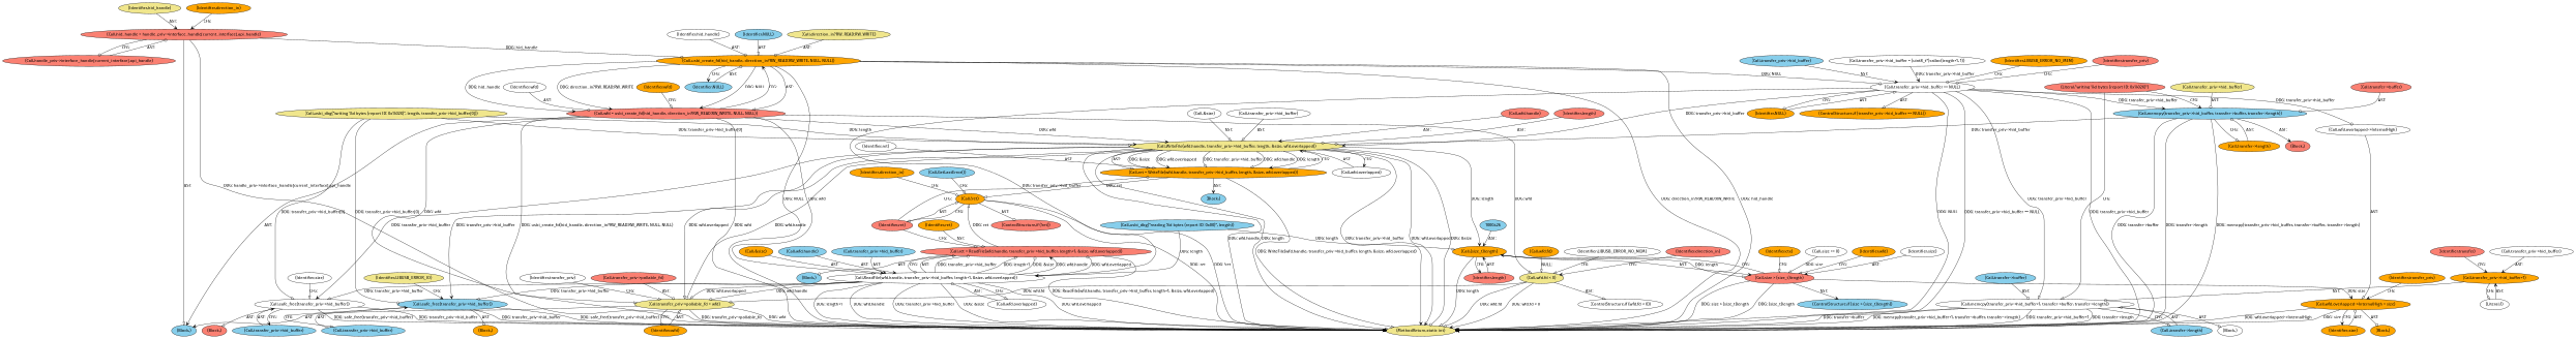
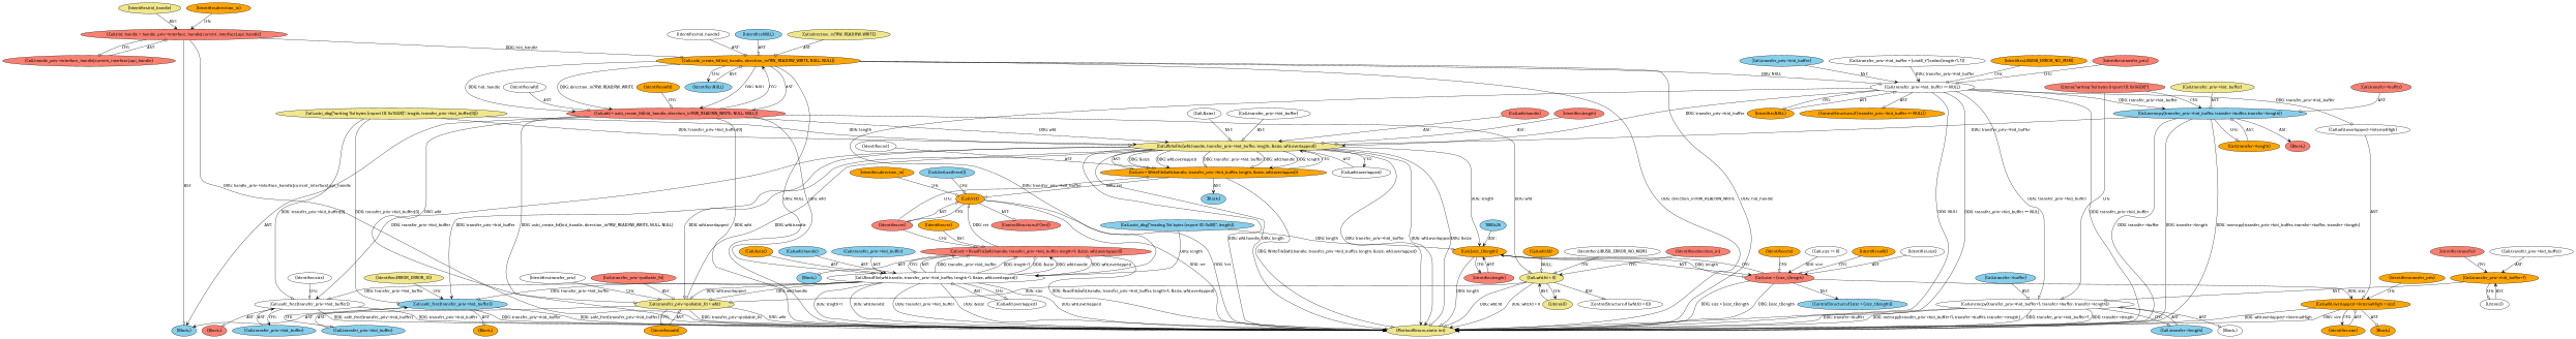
  digraph {
    fontname="Fira Sans"
    node [fillcolor=orange fontname="Fira Sans" style=filled]
    edge [arrowhead=onormal fontname="Fira Sans"]
    n1 [label="(Call,usbi_create_fd(hid_handle, direction_in?RW_READ:RW_WRITE, NULL, NULL))"]
    n2 [fillcolor=salmon label="(Call,wfd = usbi_create_fd(hid_handle, direction_in?RW_READ:RW_WRITE, NULL, NULL))"]
    n3 [fillcolor=white label="(Call,transfer_priv->hid_buffer == NULL)"]
    n4 [fillcolor=khaki label="(MethodReturn,static int)"]
    n5 [fillcolor=skyblue label="(Identifier,NULL)"]
    n6 [fillcolor=skyblue label="(Block,)"]
    n7 [fillcolor=khaki label="(Call,wfd.fd < 0)"]
    n8 [fillcolor=khaki label="(Call,transfer_priv->pollable_fd = wfd)"]
    n9 [fillcolor=white label="(Call,ReadFile(wfd.handle, transfer_priv->hid_buffer, length+1, &size, wfd.overlapped))"]
    n10 [fillcolor=khaki label="(Call,WriteFile(wfd.handle, transfer_priv->hid_buffer, length, &size, wfd.overlapped))"]
    n11 [fillcolor=white label="(Call,memcpy(transfer_priv->hid_buffer+1, transfer->buffer, transfer->length))"]
    n12 [fillcolor=skyblue label="(Call,memcpy(transfer_priv->hid_buffer, transfer->buffer, transfer->length))"]
    n13 [label="(Identifier,NULL)"]
    n14 [label="(ControlStructure,if (transfer_priv->hid_buffer == NULL))"]
    n15 [fillcolor=white label="(Call,wfd.overlapped->InternalHigh)"]
    n16 [fillcolor=salmon label="(Call,hid_handle = handle_priv->interface_handle[current_interface].api_handle)"]
    n17 [fillcolor=salmon label="(Call,handle_priv->interface_handle[current_interface].api_handle)"]
    n18 [fillcolor=white label="(ControlStructure,if (wfd.fd < 0))"]
+   n19 [fillcolor=khaki label="(Literal,0)"]
    n20 [label="(Identifier,wfd)"]
    n21 [fillcolor=salmon label="(Call,ret = ReadFile(wfd.handle, transfer_priv->hid_buffer, length+1, &size, wfd.overlapped))"]
    n22 [fillcolor=skyblue label="(Call,safe_free(transfer_priv->hid_buffer))"]
    n23 [fillcolor=white label="(Call,safe_free(transfer_priv->hid_buffer))"]
    n24 [fillcolor=white label="(Call,wfd.overlapped)"]
    n25 [label="(Call,ret = WriteFile(wfd.handle, transfer_priv->hid_buffer, length, &size, wfd.overlapped))"]
    n26 [label="(Call,(size_t)length)"]
    n27 [fillcolor=white label="(Call,wfd.overlapped)"]
    n28 [label="(Call,!ret)"]
    n29 [fillcolor=skyblue label="(Block,)"]
    n30 [fillcolor=skyblue label="(Call,transfer_priv->hid_buffer)"]
    n31 [label="(Block,)"]
    n32 [fillcolor=salmon label="(Block,)"]
    n33 [fillcolor=skyblue label="(Call,transfer_priv->hid_buffer)"]
    n34 [fillcolor=salmon label="(ControlStructure,if (!ret))"]
    n35 [fillcolor=salmon label="(Identifier,ret)"]
    n36 [fillcolor=skyblue label="(Block,)"]
    n37 [fillcolor=salmon label="(Call,size > (size_t)length)"]
    n38 [fillcolor=salmon label="(Identifier,length)"]
    n39 [label="(Call,wfd.overlapped->InternalHigh = size)"]
    n40 [fillcolor=skyblue label="(ControlStructure,if (size > (size_t)length))"]
    n41 [label="(Identifier,size)"]
    n42 [label="(Block,)"]
    n43 [fillcolor=skyblue label="(Call,transfer->length)"]
    n44 [fillcolor=white label="(Block,)"]
    n45 [label="(Call,transfer_priv->hid_buffer+1)"]
    n46 [fillcolor=white label="(Literal,1)"]
    n47 [label="(Call,transfer->length)"]
    n48 [fillcolor=salmon label="(Block,)"]
    n49 [fillcolor=skyblue label="(Call,transfer->buffer)"]
    n50 [fillcolor=skyblue label="(Call,GetLastError())"]
    n51 [fillcolor=white label="(Call,&size)"]
    n52 [fillcolor=skyblue label="(Call,usbi_dbg(\"reading %d bytes (report ID: 0x00)\", length))"]
    n53 [label="(Identifier,transfer_priv)"]
    n54 [fillcolor=white label="(Identifier,size)"]
    n55 [fillcolor=white label="(Call,transfer_priv->hid_buffer)"]
    n56 [fillcolor=salmon label="(Literal,\"writing %d bytes (report ID: 0x%02X)\")"]
-   n57 [fillcolor=khaki label="(Identifier,LIBUSB_ERROR_IO)"]
+   n57 [fillcolor=khaki label="(Identifier,ERROR_ERROR_IO)"]
    n58 [label="(Call,wfd.fd)"]
    n59 [label="(Identifier,ctx)"]
    n60 [label="(Call,&size)"]
    n61 [fillcolor=white label="(Identifier,transfer_priv)"]
    n62 [fillcolor=khaki label="(Call,transfer_priv->hid_buffer)"]
    n63 [fillcolor=skyblue label="(Call,transfer_priv->hid_buffer)"]
    n64 [fillcolor=white label="(Call,transfer_priv->hid_buffer)"]
    n65 [fillcolor=khaki label="(Identifier,hid_handle)"]
    n66 [fillcolor=white label="(Call,transfer_priv->hid_buffer = (uint8_t*)calloc(length+1, 1))"]
    n67 [label="(Identifier,LIBUSB_ERROR_NO_MEM)"]
    n68 [fillcolor=salmon label="(Identifier,transfer)"]
    n69 [fillcolor=white label="(Identifier,wfd)"]
    n70 [fillcolor=skyblue label="(Identifier,NULL)"]
    n71 [fillcolor=skyblue label="(Call,wfd.handle)"]
    n72 [fillcolor=white label="(Identifier,ret)"]
    n73 [fillcolor=white label="(Identifier,LIBUSB_ERROR_NO_MEM)"]
    n74 [fillcolor=white label="(Call,size == 0)"]
    n75 [label="(Identifier,ret)"]
    n76 [fillcolor=khaki label="(Call,usbi_dbg(\"writing %d bytes (report ID: 0x%02X)\", length, transfer_priv->hid_buffer[0]))"]
    n77 [label="(Identifier,direction_in)"]
    n78 [fillcolor=khaki label="(Call,direction_in?RW_READ:RW_WRITE)"]
    n79 [fillcolor=salmon label="(Call,transfer_priv->pollable_fd)"]
    n80 [fillcolor=salmon label="(Call,transfer->buffer)"]
    n81 [label="(Identifier,wfd)"]
    n82 [fillcolor=white label="(Identifier,hid_handle)"]
    n83 [fillcolor=salmon label="(Identifier,direction_in)"]
    n84 [fillcolor=salmon label="(Identifier,transfer_priv)"]
    n85 [fillcolor=white label="(Identifier,size)"]
    n86 [fillcolor=salmon label="(Call,wfd.handle)"]
    n87 [label="(Identifier,direction_in)"]
    n88 [fillcolor=salmon label="(Identifier,length)"]
    n89 [label="(Identifier,wfd)"]
    n90 [fillcolor=skyblue label="(Call,transfer_priv->hid_buffer)"]
    1000426 [fillcolor=skyblue]
    n1 -> n2 [label="AST: "]
    n1 -> n2 [arrowhead=vee label="DDG: hid_handle"]
    n1 -> n2 [arrowhead=vee label="DDG: direction_in?RW_READ:RW_WRITE"]
    n1 -> n2 [arrowhead=vee label="DDG: NULL"]
    n1 -> n3 [arrowhead=odot label="DDG: NULL"]
    n1 -> n4 [label="DDG: hid_handle"]
    n1 -> n4 [label="DDG: NULL"]
    n1 -> n4 [arrowhead=vee label="DDG: direction_in?RW_READ:RW_WRITE"]
    n1 -> n5 [arrowhead=vee label="CFG: "]
    n2 -> n1 [arrowhead=vee label="CFG: "]
    n2 -> n4 [label="DDG: usbi_create_fd(hid_handle, direction_in?RW_READ:RW_WRITE, NULL, NULL)"]
    n2 -> n4 [label="DDG: wfd"]
    n2 -> n6 [arrowhead=vee label="AST: "]
    n2 -> n7 [label="DDG: wfd"]
    n2 -> n8 [label="DDG: wfd"]
    n2 -> n9 [label="DDG: wfd"]
    n2 -> n10 [arrowhead=vee label="DDG: wfd"]
    n3 -> n4 [arrowhead=vee label="DDG: NULL"]
    n3 -> n4 [label="DDG: transfer_priv->hid_buffer == NULL"]
    n3 -> n4 [arrowhead=odot label="DDG: transfer_priv->hid_buffer"]
    n3 -> n9 [arrowhead=vee label="DDG: transfer_priv->hid_buffer"]
    n3 -> n10 [arrowhead=vee label="DDG: transfer_priv->hid_buffer"]
    n3 -> n11 [label="DDG: transfer_priv->hid_buffer"]
    n3 -> n12 [arrowhead=vee label="DDG: transfer_priv->hid_buffer"]
    n3 -> n13 [arrowhead=odot label="CFG: "]
    n3 -> n14 [label="AST: "]
    n3 -> n15 [arrowhead=odot label="DDG: transfer_priv->hid_buffer"]
    n5 -> n1 [arrowhead=odot label="AST: "]
    n7 -> n4 [label="DDG: wfd.fd"]
    n7 -> n4 [arrowhead=vee label="DDG: wfd.fd < 0"]
-   n7 -> n8 [arrowhead=odot label="DDG: wfd.fd"]
+   n7 -> n8 [arrowhead=odot label="DDG: size"]
    n7 -> n18 [label="AST: "]
+   n7 -> n19 [arrowhead=vee label="CFG: "]
    n8 -> n4 [arrowhead=odot label="DDG: transfer_priv->pollable_fd"]
    n8 -> n4 [arrowhead=odot label="DDG: wfd"]
    n8 -> n6 [arrowhead=vee label="AST: "]
    n8 -> n20 [arrowhead=odot label="CFG: "]
    n9 -> n4 [arrowhead=odot label="DDG: wfd.overlapped"]
    n9 -> n4 [label="DDG: length+1"]
    n9 -> n4 [arrowhead=vee label="DDG: wfd.handle"]
    n9 -> n4 [label="DDG: transfer_priv->hid_buffer"]
    n9 -> n4 [label="DDG: &size"]
    n9 -> n8 [arrowhead=odot label="DDG: wfd.handle"]
    n9 -> n8 [label="DDG: wfd.overlapped"]
    n9 -> n21 [label="AST: "]
    n9 -> n21 [arrowhead=odot label="DDG: transfer_priv->hid_buffer"]
    n9 -> n21 [label="DDG: length+1"]
    n9 -> n21 [arrowhead=odot label="DDG: &size"]
    n9 -> n21 [arrowhead=vee label="DDG: wfd.handle"]
    n9 -> n21 [arrowhead=odot label="DDG: wfd.overlapped"]
    n9 -> n22 [label="DDG: transfer_priv->hid_buffer"]
    n9 -> n23 [label="DDG: transfer_priv->hid_buffer"]
    n9 -> n24 [label="CFG: "]
    n10 -> n4 [arrowhead=vee label="DDG: transfer_priv->hid_buffer"]
    n10 -> n4 [arrowhead=vee label="DDG: wfd.overlapped"]
    n10 -> n4 [arrowhead=odot label="DDG: &size"]
    n10 -> n4 [label="DDG: wfd.handle"]
    n10 -> n4 [arrowhead=odot label="DDG: length"]
    n10 -> n8 [label="DDG: wfd.overlapped"]
    n10 -> n8 [arrowhead=odot label="DDG: wfd.handle"]
    n10 -> n22 [arrowhead=vee label="DDG: transfer_priv->hid_buffer"]
    n10 -> n23 [arrowhead=vee label="DDG: transfer_priv->hid_buffer"]
    n10 -> n25 [label="AST: "]
    n10 -> n25 [label="DDG: &size"]
    n10 -> n25 [arrowhead=vee label="DDG: wfd.overlapped"]
    n10 -> n25 [label="DDG: transfer_priv->hid_buffer"]
    n10 -> n25 [label="DDG: wfd.handle"]
    n10 -> n25 [arrowhead=vee label="DDG: length"]
    n10 -> n26 [arrowhead=vee label="DDG: length"]
    n10 -> n27 [arrowhead=vee label="CFG: "]
    n11 -> n4 [arrowhead=vee label="DDG: memcpy(transfer_priv->hid_buffer+1, transfer->buffer, transfer->length)"]
    n11 -> n4 [arrowhead=vee label="DDG: transfer_priv->hid_buffer+1"]
    n11 -> n4 [arrowhead=vee label="DDG: transfer->length"]
    n11 -> n4 [arrowhead=vee label="DDG: transfer->buffer"]
    n11 -> n43 [label="CFG: "]
    n11 -> n44 [label="AST: "]
    n12 -> n4 [arrowhead=odot label="DDG: transfer->buffer"]
    n12 -> n4 [arrowhead=vee label="DDG: transfer->length"]
    n12 -> n4 [arrowhead=odot label="DDG: memcpy(transfer_priv->hid_buffer, transfer->buffer, transfer->length)"]
    n12 -> n10 [arrowhead=odot label="DDG: transfer_priv->hid_buffer"]
    n12 -> n47 [label="CFG: "]
    n12 -> n48 [arrowhead=vee label="AST: "]
    n13 -> n3 [label="AST: "]
    n15 -> n39 [label="AST: "]
    n16 -> n1 [arrowhead=odot label="DDG: hid_handle"]
    n16 -> n4 [label="DDG: handle_priv->interface_handle[current_interface].api_handle"]
    n16 -> n6 [label="AST: "]
    n16 -> n17 [arrowhead=odot label="CFG: "]
    n17 -> n16 [arrowhead=odot label="AST: "]
+   n19 -> n7 [arrowhead=vee label="AST: "]
    n20 -> n8 [label="AST: "]
    n21 -> n4 [arrowhead=odot label="DDG: ReadFile(wfd.handle, transfer_priv->hid_buffer, length+1, &size, wfd.overlapped)"]
    n21 -> n9 [arrowhead=odot label="CFG: "]
    n21 -> n28 [label="DDG: ret"]
    n21 -> n29 [arrowhead=odot label="AST: "]
    n22 -> n4 [arrowhead=odot label="DDG: transfer_priv->hid_buffer"]
    n22 -> n4 [arrowhead=odot label="DDG: safe_free(transfer_priv->hid_buffer)"]
    n22 -> n30 [label="CFG: "]
    n22 -> n31 [arrowhead=odot label="AST: "]
    n23 -> n4 [arrowhead=vee label="DDG: safe_free(transfer_priv->hid_buffer)"]
    n23 -> n4 [label="DDG: transfer_priv->hid_buffer"]
    n23 -> n32 [label="AST: "]
    n23 -> n33 [arrowhead=vee label="CFG: "]
    n24 -> n9 [arrowhead=odot label="AST: "]
    n25 -> n4 [label="DDG: WriteFile(wfd.handle, transfer_priv->hid_buffer, length, &size, wfd.overlapped)"]
    n25 -> n10 [arrowhead=vee label="CFG: "]
    n25 -> n28 [label="DDG: ret"]
    n25 -> n36 [arrowhead=vee label="AST: "]
    n26 -> n4 [label="DDG: length"]
    n26 -> n37 [arrowhead=vee label="AST: "]
    n26 -> n37 [label="DDG: length"]
    n26 -> n38 [arrowhead=vee label="CFG: "]
    n27 -> n10 [label="AST: "]
    n28 -> n4 [arrowhead=odot label="DDG: ret"]
    n28 -> n4 [arrowhead=odot label="DDG: !ret"]
    n28 -> n34 [arrowhead=odot label="AST: "]
    n28 -> n35 [label="CFG: "]
    n30 -> n22 [arrowhead=vee label="AST: "]
    n33 -> n23 [arrowhead=vee label="AST: "]
    n35 -> n21 [label="CFG: "]
    n35 -> n25 [arrowhead=odot label="CFG: "]
    n35 -> n28 [label="AST: "]
    n37 -> n4 [arrowhead=vee label="DDG: size > (size_t)length"]
    n37 -> n4 [arrowhead=odot label="DDG: (size_t)length"]
    n37 -> n26 [arrowhead=vee label="CFG: "]
    n37 -> n39 [arrowhead=vee label="DDG: size"]
    n37 -> n40 [arrowhead=vee label="AST: "]
    n38 -> n26 [arrowhead=vee label="AST: "]
    n39 -> n4 [arrowhead=vee label="DDG: wfd.overlapped->InternalHigh"]
    n39 -> n4 [label="DDG: size"]
    n39 -> n41 [arrowhead=vee label="CFG: "]
    n39 -> n42 [arrowhead=odot label="AST: "]
    n41 -> n39 [arrowhead=odot label="AST: "]
    n43 -> n11 [label="AST: "]
    n45 -> n11 [arrowhead=odot label="AST: "]
    n45 -> n46 [label="CFG: "]
    n46 -> n45 [arrowhead=vee label="AST: "]
    n47 -> n12 [arrowhead=odot label="AST: "]
    n49 -> n11 [arrowhead=odot label="AST: "]
    n50 -> n28 [label="CFG: "]
    n51 -> n10 [label="AST: "]
    n52 -> n9 [label="DDG: length"]
    n52 -> n26 [label="DDG: length"]
    n53 -> n39 [arrowhead=vee label="CFG: "]
    n54 -> n37 [arrowhead=vee label="AST: "]
    n55 -> n10 [label="AST: "]
    n56 -> n11 [label="CFG: "]
    n56 -> n12 [arrowhead=vee label="CFG: "]
    n57 -> n22 [arrowhead=vee label="CFG: "]
    n58 -> n7 [label="NULL: "]
    n59 -> n37 [label="CFG: "]
    n60 -> n9 [arrowhead=vee label="AST: "]
    n61 -> n8 [label="CFG: "]
    n62 -> n12 [arrowhead=odot label="AST: "]
    n63 -> n3 [arrowhead=vee label="AST: "]
    n64 -> n45 [arrowhead=vee label="AST: "]
    n65 -> n16 [arrowhead=vee label="AST: "]
    n66 -> n3 [arrowhead=vee label="DDG: transfer_priv->hid_buffer"]
    n67 -> n3 [arrowhead=odot label="CFG: "]
    n68 -> n45 [arrowhead=vee label="CFG: "]
    n69 -> n2 [arrowhead=odot label="AST: "]
    n70 -> n1 [label="AST: "]
    n71 -> n9 [arrowhead=vee label="AST: "]
    n72 -> n25 [label="AST: "]
    n73 -> n7 [label="CFG: "]
-   n74 -> n37 [label="DDG: size"]
+   n74 -> n37 [arrowhead=vee label="DDG: size"]
    n75 -> n21 [label="AST: "]
    n76 -> n10 [arrowhead=vee label="DDG: transfer_priv->hid_buffer[0]"]
    n76 -> n10 [label="DDG: length"]
    n76 -> n22 [arrowhead=odot label="DDG: transfer_priv->hid_buffer[0]"]
    n76 -> n23 [label="DDG: transfer_priv->hid_buffer[0]"]
    n77 -> n28 [label="CFG: "]
    n78 -> n1 [arrowhead=odot label="AST: "]
    n79 -> n8 [arrowhead=odot label="AST: "]
    n80 -> n12 [arrowhead=odot label="AST: "]
    n81 -> n37 [label="CFG: "]
    n82 -> n1 [arrowhead=odot label="AST: "]
    n83 -> n7 [arrowhead=vee label="CFG: "]
    n84 -> n3 [arrowhead=odot label="CFG: "]
    n85 -> n23 [label="CFG: "]
    n86 -> n10 [arrowhead=vee label="AST: "]
    n87 -> n16 [arrowhead=vee label="CFG: "]
    n88 -> n10 [arrowhead=odot label="AST: "]
    n89 -> n2 [label="CFG: "]
    n90 -> n9 [arrowhead=vee label="AST: "]
    1000426 -> n26 [arrowhead=vee label="AST: "]
  }
